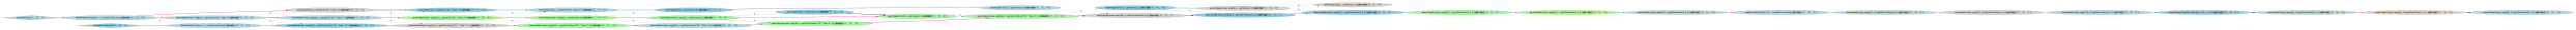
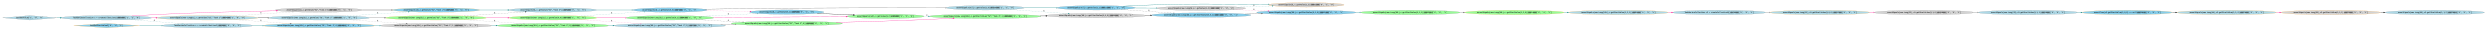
  digraph {
    fontname="Liberation Mono"
    rankdir=LR
    node [color=gray40 fillcolor=lightblue fontname="Liberation Mono" shape=ellipse style=filled]
    edge [arrowhead=odot color=teal fontname="Liberation Mono" style=bold]
    n1 [label="assertEquals(new Long(66),c3.getStartValue(1,1,2))@@@23@@@['0', '0', '1']"]
    n2 [fillcolor=palegreen label="assertEquals(new Long(56L),c.getStartValue(\"S2\",\"Task 3\",1))@@@9@@@['0', '0', '1']"]
    n3 [fillcolor=lightgrey label="assertEquals(new Long(10L),c.getStartValue(0,0,0))@@@10@@@['0', '0', '1']"]
    n4 [fillcolor=skyblue label="assertEquals(new Long(16L),c.getStartValue(0,0,1))@@@11@@@['0', '0', '1']"]
    n5 [color=darkorange fillcolor=lightgrey label="assertEquals(5L,c.getValue(1,2))@@@12@@@['0', '1', '0']"]
    n6 [color=darkorange fillcolor=palegreen label="assertEquals(new Long(5L),c.getValue(\"S2\",\"Task 3\"))@@@6@@@['1', '0', '0']"]
    n7 [fillcolor=palegreen label="assertEquals(new Long(30L),c.getStartValue(\"S1\",\"Task 2\",0))@@@6@@@['0', '0', '1']"]
    n8 [label="assertEquals(5L,c.getValue(\"S2\",\"Task 3\"))@@@6@@@['0', '1', '0']"]
    n9 [color=darkorange fillcolor=palegreen label="assertEquals(new Long(1L),c.getValue(0,0))@@@7@@@['1', '0', '0']"]
    n10 [label="assertEquals(new Long(36L),c.getStartValue(\"S1\",\"Task 2\",1))@@@7@@@['0', '0', '1']"]
    n11 [fillcolor=skyblue label="assertEquals(1L,c.getValue(0,0))@@@7@@@['0', '1', '0']"]
    n12 [fillcolor=palegreen label="assertEquals(new Long(3L),c.getValue(0,1))@@@8@@@['1', '0', '0']"]
    n13 [fillcolor=skyblue label="assertEquals(null,c.getValue(1,1))@@@11@@@['1', '1', '0']"]
    n14 [fillcolor=lightgrey label="assertEquals(new Long(5L),c.getValue(1,2))@@@12@@@['1', '0', '0']"]
    n15 [fillcolor=skyblue label="assertEquals(new Long(30L),c.getStartValue(0,1,0))@@@12@@@['0', '0', '1']"]
    n16 [fillcolor=palegreen label="assertEquals(new Long(36L),c.getStartValue(0,1,1))@@@13@@@['0', '0', '1']"]
    n17 [color=darkorange fillcolor=palegreen label="assertEquals(new Long(50L),c.getStartValue(1,2,0))@@@14@@@['0', '0', '1']"]
    n18 [fillcolor=palegreen label="assertEquals(new Long(50L),c.getStartValue(\"S2\",\"Task 3\",0))@@@8@@@['0', '0', '1']"]
    n19 [fillcolor=skyblue label="assertEquals(3L,c.getValue(0,1))@@@8@@@['0', '1', '0']"]
    n20 [label="assertEquals(null,c.getValue(1,0))@@@10@@@['1', '1', '0']"]
    n21 [fillcolor=palegreen label="assertEquals(null,c.getValue(0,2))@@@9@@@['1', '1', '0']"]
    n22 [color=darkorange label="assertEquals(new Long(56L),c.getStartValue(1,2,1))@@@15@@@['0', '0', '1']"]
    n23 [label="TaskSeriesCollection c3 = createCollection3()@@@16@@@['0', '0', '1']"]
    n24 [color=darkorange label="assertEquals(new Long(11),c3.getStartValue(0,0,0))@@@17@@@['0', '0', '1']"]
    n25 [label="assertEquals(new Long(3L),c.getValue(\"S1\",\"Task 2\"))@@@5@@@['1', '0', '0']"]
    n26 [color=darkorange fillcolor=skyblue label="assertEquals(3L,c.getValue(\"S1\",\"Task 2\"))@@@5@@@['0', '1', '0']"]
    n27 [fillcolor=lightgrey label="assertEquals(new Long(16L),c.getStartValue(\"S1\",\"Task 1\",1))@@@5@@@['0', '0', '1']"]
    n28 [fillcolor=lightgrey label="assertEquals(new Long(22),c3.getStartValue(0,1,0))@@@18@@@['0', '0', '1']"]
    n29 [label="assertEquals(new Long(33),c3.getStartValue(0,1,1))@@@19@@@['0', '0', '1']"]
    n30 [color=darkorange fillcolor=skyblue label="assertTrue(c3.getStartValue(1,0,0) == null)@@@20@@@['0', '0', '1']"]
    n31 [label="testGetValue['1', '0', '0']" shape=diamond]
    n32 [label="TaskSeriesCollection c = createCollection1()@@@3@@@['1', '1', '0']"]
    n33 [label="TaskSeriesCollection c = createCollection2()@@@3@@@['0', '0', '1']"]
    n34 [color=darkorange label="assertEquals(new Long(1L),c.getValue(\"S1\",\"Task 1\"))@@@4@@@['1', '0', '0']"]
    n35 [fillcolor=lightgrey label="assertEquals(1L,c.getValue(\"S1\",\"Task 1\"))@@@4@@@['0', '1', '0']"]
    n36 [color=darkorange fillcolor=skyblue label="assertEquals(new Long(10L),c.getStartValue(\"S1\",\"Task 1\",0))@@@4@@@['0', '0', '1']"]
    n37 [color=darkorange fillcolor=skyblue label="testGetStartValue2['0', '0', '1']" shape=diamond]
    n38 [color=darkorange label="assertEquals(new Long(44),c3.getStartValue(1,1,0))@@@21@@@['0', '0', '1']"]
    n39 [color=darkorange fillcolor=lightgrey label="assertEquals(new Long(55),c3.getStartValue(1,1,1))@@@22@@@['0', '0', '1']"]
    n2 -> n3 [arrowhead=diamond color=black]
    n3 -> n4 [arrowhead=normal color=black]
    n4 -> n15 [arrowhead=normal color=gray40]
    n6 -> n7 [color=gray40 label=0 style=dashed]
    n6 -> n8 [arrowhead=normal color=black label=0 style=dashed]
    n6 -> n9 [arrowhead=normal color=deeppink]
    n7 -> n10 [arrowhead=normal]
    n8 -> n11
    n9 -> n10 [color=deeppink label=0 style=dashed]
    n9 -> n11 [label=0 style=dashed]
    n9 -> n12 [color=deeppink]
    n10 -> n18 [color=gray40]
    n11 -> n19 [arrowhead=diamond color=deeppink style=dashed]
    n11 -> n20 [color=gray40]
    n12 -> n18 [color=black label=0 style=dashed]
    n12 -> n19 [label=0 style=dashed]
    n12 -> n21 [arrowhead=diamond color=deeppink]
    n13 -> n4 [color=black label=0 style=dashed]
-   n13 -> n5 [style=dashed]
+   n13 -> n5
    n13 -> n14
    n14 -> n5 [arrowhead=normal label=0 style=dashed]
    n14 -> n15 [arrowhead=normal color=deeppink label=0 style=dashed]
    n15 -> n16
    n16 -> n17 [arrowhead=diamond color=gray40]
    n17 -> n22 [arrowhead=normal]
    n18 -> n2 [arrowhead=diamond color=deeppink]
    n19 -> n21 [arrowhead=diamond color=black]
    n20 -> n3 [arrowhead=normal label=0 style=dashed]
+   n20 -> n13
    n21 -> n2 [arrowhead=diamond label=0 style=dashed]
    n22 -> n23 [arrowhead=diamond color=deeppink]
    n23 -> n24 [color=gray40]
    n24 -> n28 [color=deeppink]
    n25 -> n6 [arrowhead=diamond color=gray40]
    n25 -> n26 [arrowhead=normal label=0 style=dashed]
    n25 -> n27 [arrowhead=diamond color=gray40 label=0 style=dashed]
    n26 -> n8 [arrowhead=normal]
    n27 -> n7 [arrowhead=normal]
    n28 -> n29 [color=gray40]
    n29 -> n30 [arrowhead=normal]
    n30 -> n38 [arrowhead=normal color=black]
    n31 -> n32 [arrowhead=diamond]
    n32 -> n33 [label=0 style=dashed]
    n32 -> n34 [arrowhead=diamond color=deeppink]
    n32 -> n35 [arrowhead=diamond color=deeppink]
    n33 -> n36
    n34 -> n25 [color=black]
    n34 -> n35 [color=gray40 label=0 style=dashed]
    n34 -> n36 [arrowhead=diamond color=gray40 label=0 style=dashed]
    n35 -> n26 [color=black]
    n36 -> n27
    n37 -> n33
    n38 -> n39 [arrowhead=normal color=deeppink]
    n39 -> n1 [arrowhead=normal color=black]
  }
